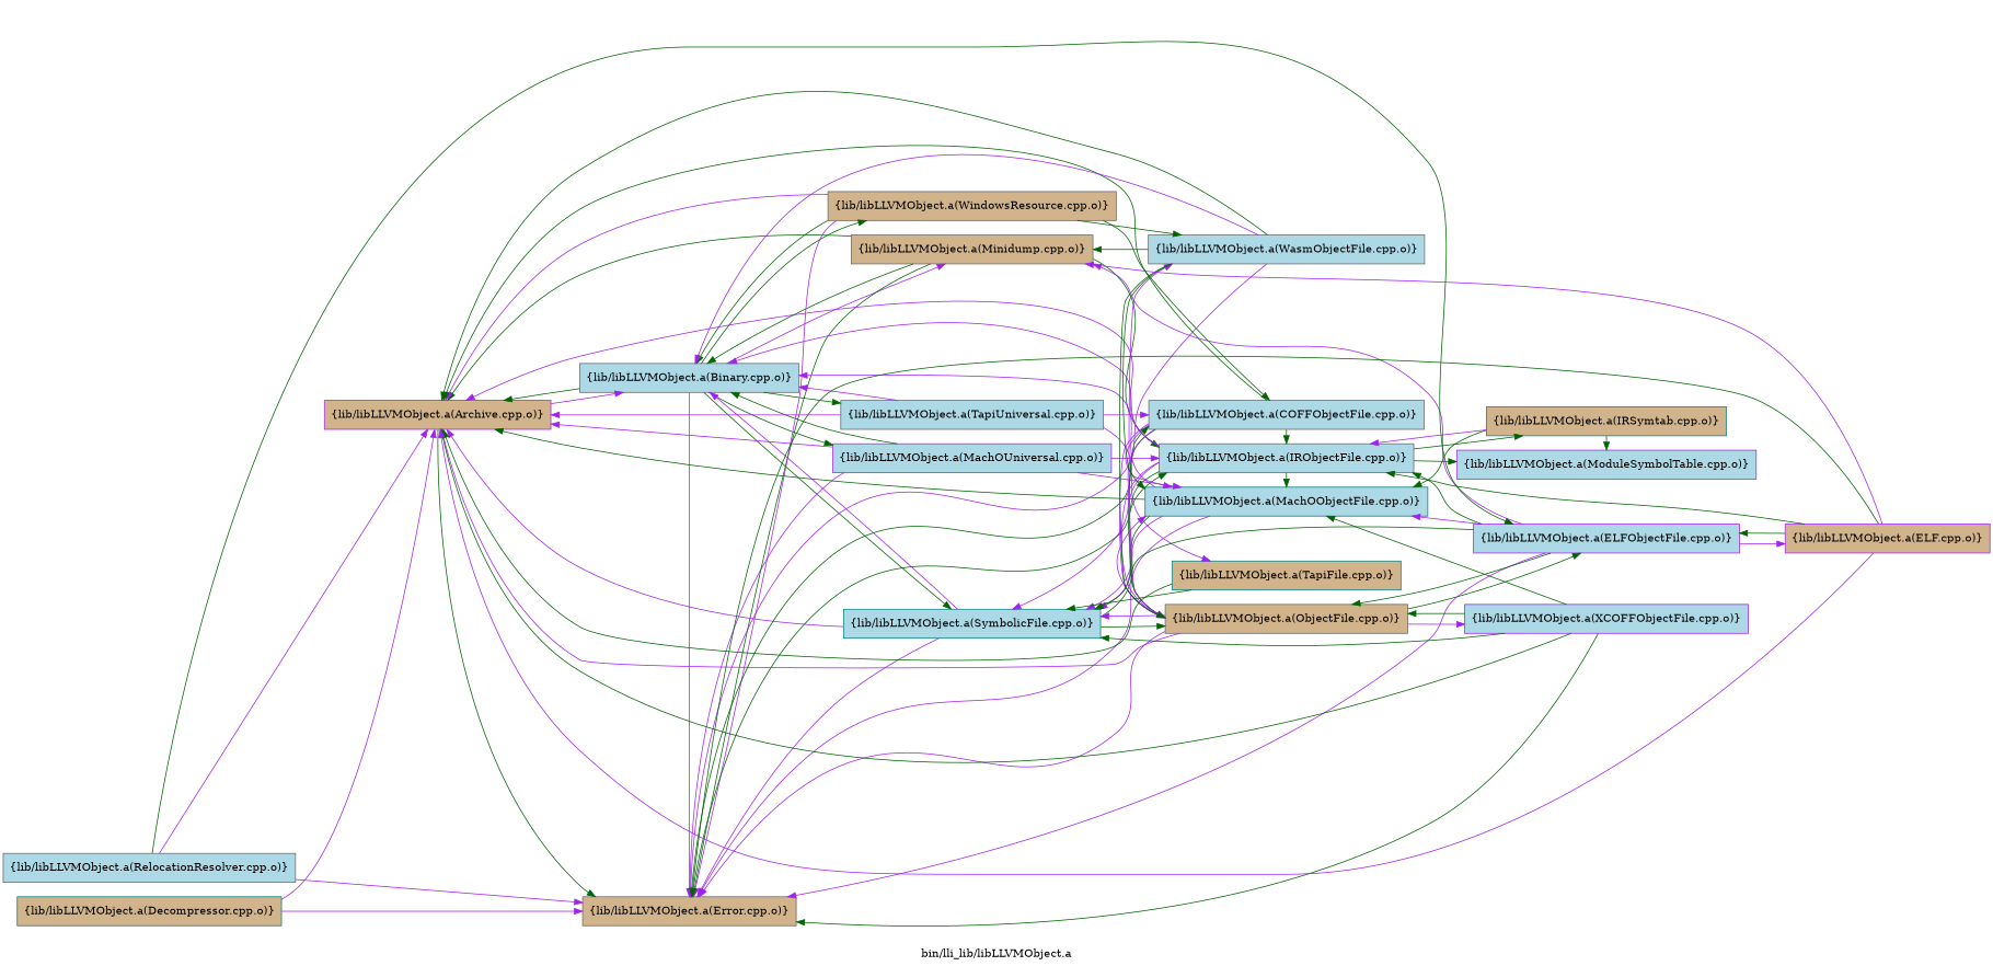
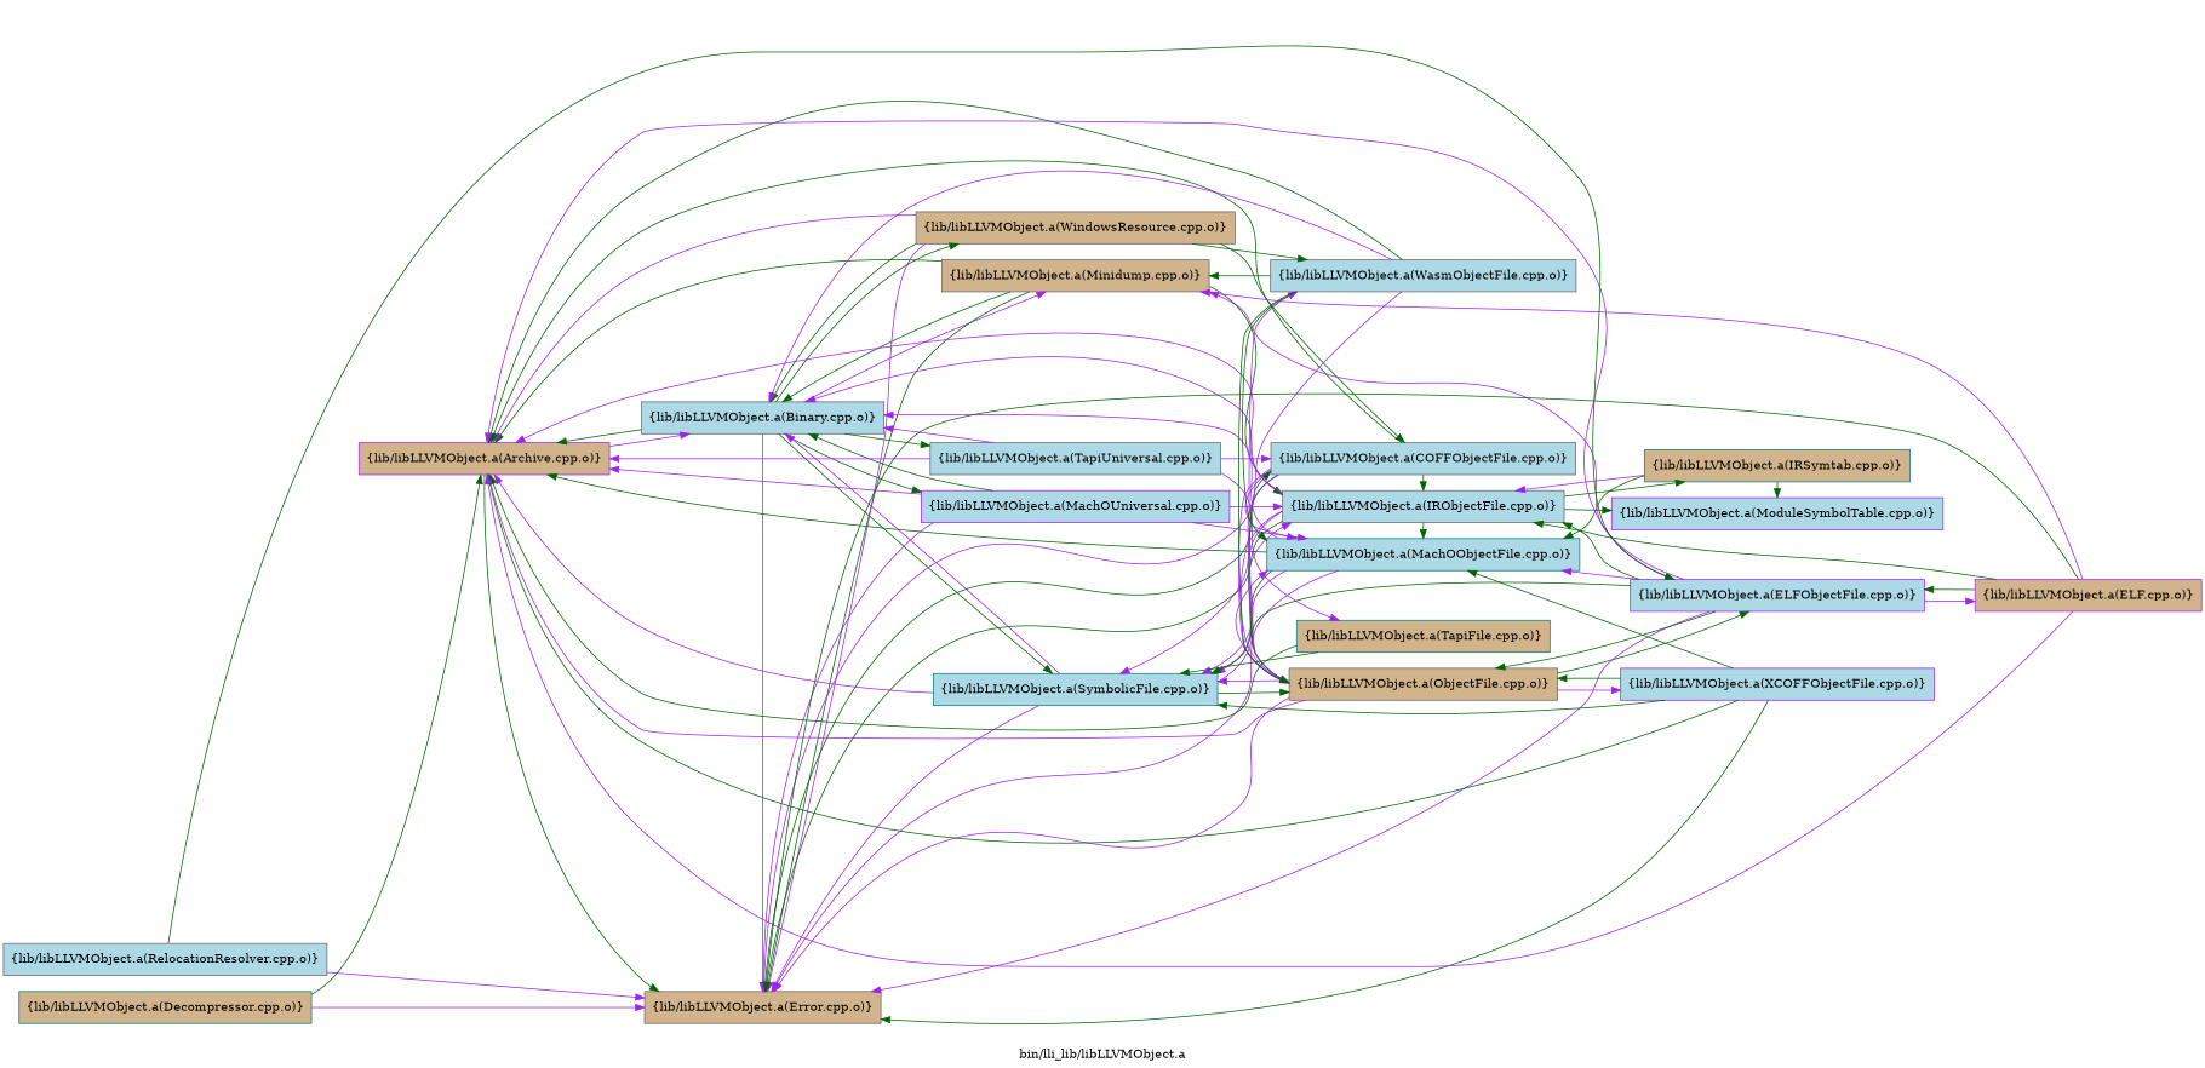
  digraph {
    label="bin/lli_lib/libLLVMObject.a"
    rankdir=LR
    node [color=gray40 fillcolor=lightblue group=1 shape=box style=filled]
    edge [color=darkgreen]
    n1 [color=purple fillcolor=tan label="{lib/libLLVMObject.a(Archive.cpp.o)}"]
    n2 [label="{lib/libLLVMObject.a(Binary.cpp.o)}"]
    n3 [fillcolor=tan group=0 label="{lib/libLLVMObject.a(Error.cpp.o)}"]
    n4 [color=purple label="{lib/libLLVMObject.a(MachOUniversal.cpp.o)}"]
    n5 [fillcolor=tan label="{lib/libLLVMObject.a(Minidump.cpp.o)}"]
    n6 [color=teal label="{lib/libLLVMObject.a(SymbolicFile.cpp.o)}"]
    n7 [label="{lib/libLLVMObject.a(TapiUniversal.cpp.o)}"]
    n8 [fillcolor=tan label="{lib/libLLVMObject.a(WindowsResource.cpp.o)}"]
    n9 [color=teal label="{lib/libLLVMObject.a(MachOObjectFile.cpp.o)}"]
    n10 [label="{lib/libLLVMObject.a(IRObjectFile.cpp.o)}"]
    n11 [fillcolor=tan label="{lib/libLLVMObject.a(ObjectFile.cpp.o)}"]
    n12 [label="{lib/libLLVMObject.a(COFFObjectFile.cpp.o)}"]
    n13 [color=teal fillcolor=tan label="{lib/libLLVMObject.a(TapiFile.cpp.o)}"]
    n14 [label="{lib/libLLVMObject.a(WasmObjectFile.cpp.o)}"]
    n15 [color=teal fillcolor=tan label="{lib/libLLVMObject.a(IRSymtab.cpp.o)}"]
    n16 [color=purple group=0 label="{lib/libLLVMObject.a(ModuleSymbolTable.cpp.o)}"]
    n17 [color=purple label="{lib/libLLVMObject.a(ELFObjectFile.cpp.o)}"]
    n18 [color=purple label="{lib/libLLVMObject.a(XCOFFObjectFile.cpp.o)}"]
    n19 [color=purple fillcolor=tan label="{lib/libLLVMObject.a(ELF.cpp.o)}"]
    n20 [group=0 label="{lib/libLLVMObject.a(RelocationResolver.cpp.o)}"]
    n21 [color=teal fillcolor=tan group=0 label="{lib/libLLVMObject.a(Decompressor.cpp.o)}"]
    subgraph sub_1 {
      rank=same
      n1
    }
    subgraph sub_2 {
      rank=same
      n2
      n3
    }
    subgraph sub_3 {
      rank=same
      n4
      n5
      n6
      n7
      n8
    }
    subgraph sub_4 {
      rank=same
      n9
      n10
      n11
      n12
      n13
      n14
    }
    subgraph sub_5 {
      rank=same
      n15
      n16
      n17
      n18
    }
    subgraph sub_6 {
      rank=same
      n1
    }
    subgraph sub_7 {
      rank=same
      n2
      n3
    }
    subgraph sub_8 {
      rank=same
      n4
      n5
      n6
      n7
      n8
    }
    subgraph sub_9 {
      rank=same
      n9
      n10
      n11
      n12
      n13
      n14
    }
    subgraph sub_10 {
      rank=same
      n15
      n16
      n17
      n18
    }
    n1 -> n2 [color=purple]
    n1 -> n3
    n2 -> n1
    n2 -> n3 [color=purple]
    n2 -> n4
    n2 -> n5 [color=purple]
    n2 -> n6
    n2 -> n7
    n2 -> n8
    n4 -> n1 [color=purple]
    n4 -> n2
    n4 -> n3 [color=purple]
    n4 -> n9 [color=purple]
    n4 -> n10 [color=purple]
    n5 -> n1
    n5 -> n2
    n5 -> n3
    n5 -> n10
    n6 -> n1 [color=purple]
    n6 -> n2 [color=purple]
    n6 -> n3 [color=purple]
-   n6 -> n10
+   n6 -> n10 [color=purple]
    n6 -> n11
    n7 -> n1 [color=purple]
    n7 -> n2 [color=purple]
    n7 -> n12 [color=purple]
    n7 -> n13 [color=purple]
    n8 -> n1 [color=purple]
    n8 -> n2
    n8 -> n3 [color=purple]
    n8 -> n12
    n8 -> n14
    n9 -> n1
    n9 -> n2 [color=purple]
    n9 -> n3 [color=purple]
    n9 -> n6 [color=purple]
    n9 -> n11
    n10 -> n1 [color=purple]
    n10 -> n2 [color=purple]
    n10 -> n3
    n10 -> n6 [color=purple]
    n10 -> n9
    n10 -> n11 [color=purple]
    n10 -> n15
    n10 -> n16
    n11 -> n1 [color=purple]
    n11 -> n3 [color=purple]
    n11 -> n6 [color=purple]
    n11 -> n9 [color=purple]
    n11 -> n12
    n11 -> n14 [color=purple]
    n11 -> n17
    n11 -> n18 [color=purple]
    n12 -> n1
    n12 -> n3
    n12 -> n6 [color=purple]
    n12 -> n9 [color=purple]
    n12 -> n10
    n12 -> n11 [color=purple]
    n13 -> n1
    n13 -> n6
    n14 -> n1
    n14 -> n2 [color=purple]
    n14 -> n3 [color=purple]
    n14 -> n5
    n14 -> n9
    n14 -> n11
    n15 -> n9
    n15 -> n10 [color=purple]
    n15 -> n16
-   n20 -> n1 [color=purple]
+   n17 -> n1 [color=purple]
    n17 -> n3 [color=purple]
    n17 -> n5 [color=purple]
    n17 -> n6
    n17 -> n9 [color=purple]
    n17 -> n10
    n17 -> n11
    n17 -> n19 [color=purple]
    n18 -> n1
    n18 -> n3
    n18 -> n6
    n18 -> n9
    n18 -> n11
    n19 -> n1 [color=purple]
    n19 -> n3
    n19 -> n5 [color=purple]
    n19 -> n10
    n19 -> n17
    n20 -> n3 [color=purple]
    n20 -> n17
-   n21 -> n1 [color=purple]
+   n21 -> n1
    n21 -> n3 [color=purple]
  }
